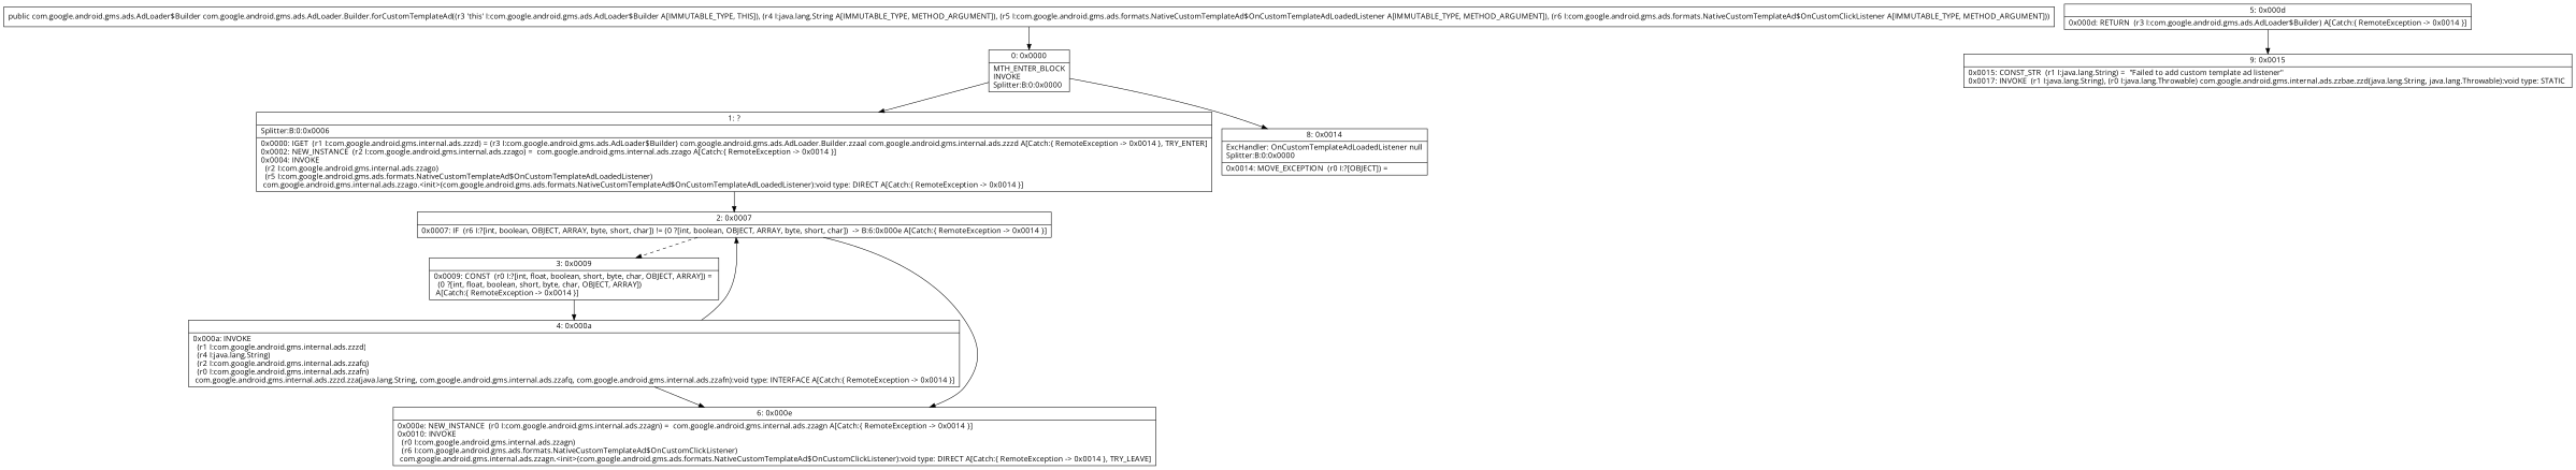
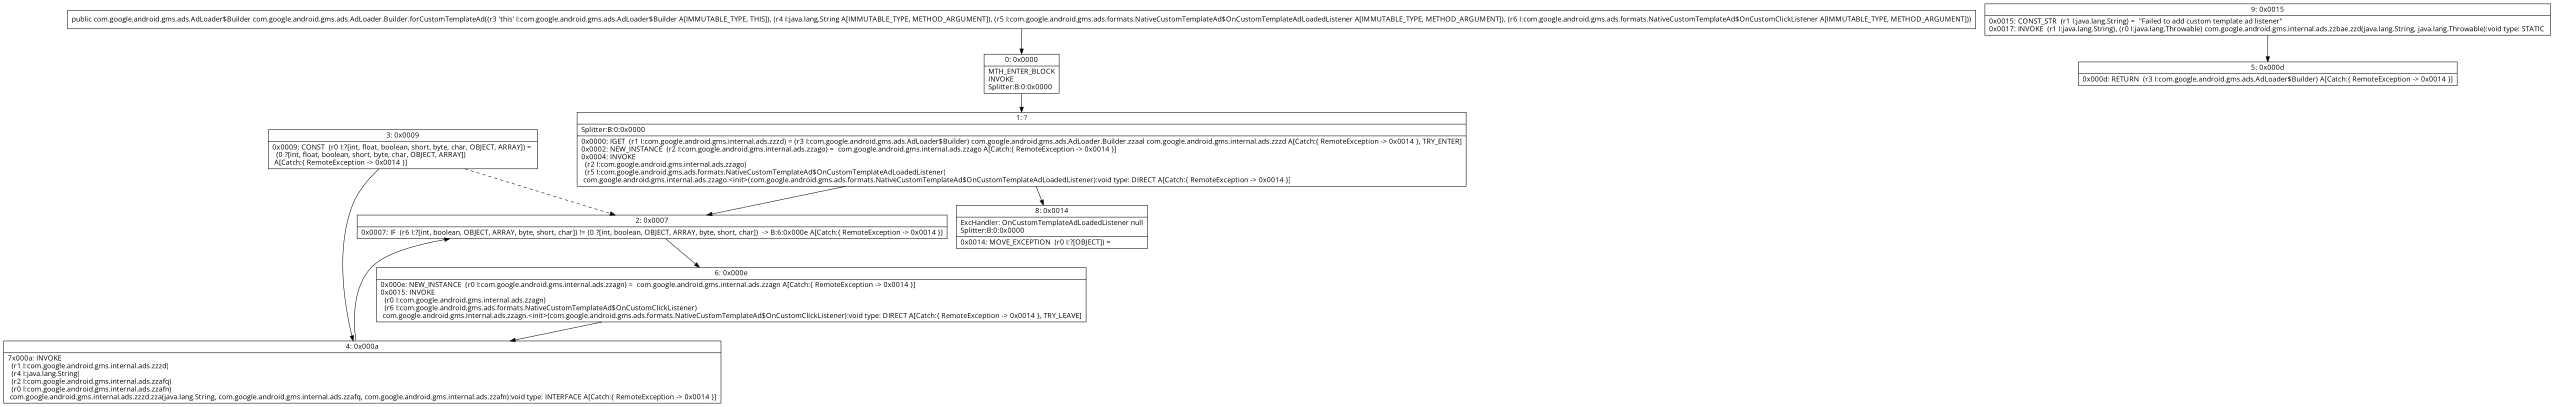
  digraph {
    fontname="Open Sans"
    node [fontname="Open Sans" shape=record]
    edge [fontname="Open Sans"]
    n1 [label="{0\:\ 0x0000|MTH_ENTER_BLOCK\lINVOKE\lSplitter:B:0:0x0000\l}"]
-   n2 [label="{1\:\ ?|Splitter:B:0:0x0006\l|0x0000: IGET  (r1 I:com.google.android.gms.internal.ads.zzzd) = (r3 I:com.google.android.gms.ads.AdLoader$Builder) com.google.android.gms.ads.AdLoader.Builder.zzaal com.google.android.gms.internal.ads.zzzd A[Catch:\{ RemoteException \-\> 0x0014 \}, TRY_ENTER]\l0x0002: NEW_INSTANCE  (r2 I:com.google.android.gms.internal.ads.zzago) =  com.google.android.gms.internal.ads.zzago A[Catch:\{ RemoteException \-\> 0x0014 \}]\l0x0004: INVOKE  \l  (r2 I:com.google.android.gms.internal.ads.zzago)\l  (r5 I:com.google.android.gms.ads.formats.NativeCustomTemplateAd$OnCustomTemplateAdLoadedListener)\l com.google.android.gms.internal.ads.zzago.\<init\>(com.google.android.gms.ads.formats.NativeCustomTemplateAd$OnCustomTemplateAdLoadedListener):void type: DIRECT A[Catch:\{ RemoteException \-\> 0x0014 \}]\l}"]
+   n2 [label="{1\:\ ?|Splitter:B:0:0x0000\l|0x0000: IGET  (r1 I:com.google.android.gms.internal.ads.zzzd) = (r3 I:com.google.android.gms.ads.AdLoader$Builder) com.google.android.gms.ads.AdLoader.Builder.zzaal com.google.android.gms.internal.ads.zzzd A[Catch:\{ RemoteException \-\> 0x0014 \}, TRY_ENTER]\l0x0002: NEW_INSTANCE  (r2 I:com.google.android.gms.internal.ads.zzago) =  com.google.android.gms.internal.ads.zzago A[Catch:\{ RemoteException \-\> 0x0014 \}]\l0x0004: INVOKE  \l  (r2 I:com.google.android.gms.internal.ads.zzago)\l  (r5 I:com.google.android.gms.ads.formats.NativeCustomTemplateAd$OnCustomTemplateAdLoadedListener)\l com.google.android.gms.internal.ads.zzago.\<init\>(com.google.android.gms.ads.formats.NativeCustomTemplateAd$OnCustomTemplateAdLoadedListener):void type: DIRECT A[Catch:\{ RemoteException \-\> 0x0014 \}]\l}"]
    n3 [label="{8\:\ 0x0014|ExcHandler: OnCustomTemplateAdLoadedListener null\lSplitter:B:0:0x0000\l|0x0014: MOVE_EXCEPTION  (r0 I:?[OBJECT]) =  \l}"]
    n4 [label="{2\:\ 0x0007|0x0007: IF  (r6 I:?[int, boolean, OBJECT, ARRAY, byte, short, char]) != (0 ?[int, boolean, OBJECT, ARRAY, byte, short, char])  \-\> B:6:0x000e A[Catch:\{ RemoteException \-\> 0x0014 \}]\l}"]
    n5 [label="{3\:\ 0x0009|0x0009: CONST  (r0 I:?[int, float, boolean, short, byte, char, OBJECT, ARRAY]) = \l  (0 ?[int, float, boolean, short, byte, char, OBJECT, ARRAY])\l A[Catch:\{ RemoteException \-\> 0x0014 \}]\l}"]
-   n6 [label="{6\:\ 0x000e|0x000e: NEW_INSTANCE  (r0 I:com.google.android.gms.internal.ads.zzagn) =  com.google.android.gms.internal.ads.zzagn A[Catch:\{ RemoteException \-\> 0x0014 \}]\l0x0010: INVOKE  \l  (r0 I:com.google.android.gms.internal.ads.zzagn)\l  (r6 I:com.google.android.gms.ads.formats.NativeCustomTemplateAd$OnCustomClickListener)\l com.google.android.gms.internal.ads.zzagn.\<init\>(com.google.android.gms.ads.formats.NativeCustomTemplateAd$OnCustomClickListener):void type: DIRECT A[Catch:\{ RemoteException \-\> 0x0014 \}, TRY_LEAVE]\l}"]
-   n7 [label="{4\:\ 0x000a|0x000a: INVOKE  \l  (r1 I:com.google.android.gms.internal.ads.zzzd)\l  (r4 I:java.lang.String)\l  (r2 I:com.google.android.gms.internal.ads.zzafq)\l  (r0 I:com.google.android.gms.internal.ads.zzafn)\l com.google.android.gms.internal.ads.zzzd.zza(java.lang.String, com.google.android.gms.internal.ads.zzafq, com.google.android.gms.internal.ads.zzafn):void type: INTERFACE A[Catch:\{ RemoteException \-\> 0x0014 \}]\l}"]
+   n6 [label="{6\:\ 0x000e|0x000e: NEW_INSTANCE  (r0 I:com.google.android.gms.internal.ads.zzagn) =  com.google.android.gms.internal.ads.zzagn A[Catch:\{ RemoteException \-\> 0x0014 \}]\l0x0015: INVOKE  \l  (r0 I:com.google.android.gms.internal.ads.zzagn)\l  (r6 I:com.google.android.gms.ads.formats.NativeCustomTemplateAd$OnCustomClickListener)\l com.google.android.gms.internal.ads.zzagn.\<init\>(com.google.android.gms.ads.formats.NativeCustomTemplateAd$OnCustomClickListener):void type: DIRECT A[Catch:\{ RemoteException \-\> 0x0014 \}, TRY_LEAVE]\l}"]
+   n7 [label="{4\:\ 0x000a|7x000a: INVOKE  \l  (r1 I:com.google.android.gms.internal.ads.zzzd)\l  (r4 I:java.lang.String)\l  (r2 I:com.google.android.gms.internal.ads.zzafq)\l  (r0 I:com.google.android.gms.internal.ads.zzafn)\l com.google.android.gms.internal.ads.zzzd.zza(java.lang.String, com.google.android.gms.internal.ads.zzafq, com.google.android.gms.internal.ads.zzafn):void type: INTERFACE A[Catch:\{ RemoteException \-\> 0x0014 \}]\l}"]
    n8 [label="{5\:\ 0x000d|0x000d: RETURN  (r3 I:com.google.android.gms.ads.AdLoader$Builder) A[Catch:\{ RemoteException \-\> 0x0014 \}]\l}"]
    n9 [label="{9\:\ 0x0015|0x0015: CONST_STR  (r1 I:java.lang.String) =  \"Failed to add custom template ad listener\" \l0x0017: INVOKE  (r1 I:java.lang.String), (r0 I:java.lang.Throwable) com.google.android.gms.internal.ads.zzbae.zzd(java.lang.String, java.lang.Throwable):void type: STATIC \l}"]
    n10 [label="{public com.google.android.gms.ads.AdLoader$Builder com.google.android.gms.ads.AdLoader.Builder.forCustomTemplateAd((r3 'this' I:com.google.android.gms.ads.AdLoader$Builder A[IMMUTABLE_TYPE, THIS]), (r4 I:java.lang.String A[IMMUTABLE_TYPE, METHOD_ARGUMENT]), (r5 I:com.google.android.gms.ads.formats.NativeCustomTemplateAd$OnCustomTemplateAdLoadedListener A[IMMUTABLE_TYPE, METHOD_ARGUMENT]), (r6 I:com.google.android.gms.ads.formats.NativeCustomTemplateAd$OnCustomClickListener A[IMMUTABLE_TYPE, METHOD_ARGUMENT])) }"]
    n1 -> n2
-   n1 -> n3
+   n2 -> n3
    n2 -> n4
-   n4 -> n5 [style=dashed]
+   n5 -> n4 [style=dashed]
    n4 -> n6
    n5 -> n7
-   n7 -> n6
+   n6 -> n7
    n7 -> n4
-   n8 -> n9
+   n9 -> n8
    n10 -> n1
  }
